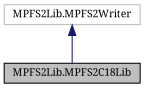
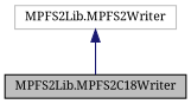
  digraph {
    fontname="Noto Serif"
    node [fontname="Noto Serif" fontsize=10 shape=record style=filled]
-   n1 [color=black fillcolor=grey75 fontcolor=black height=0.2 label="MPFS2Lib.MPFS2C18Lib" width=0.4]
+   n1 [color=black fillcolor=grey75 fontcolor=black height=0.2 label="MPFS2Lib.MPFS2C18Writer" width=0.4]
    n2 [color=grey75 fillcolor=white height=0.2 label="MPFS2Lib.MPFS2Writer" width=0.4]
    n2 -> n1 [color=midnightblue dir=back fontname="Noto Serif" fontsize=10 labelfontname=Helvetica labelfontsize=10 style=solid]
  }
